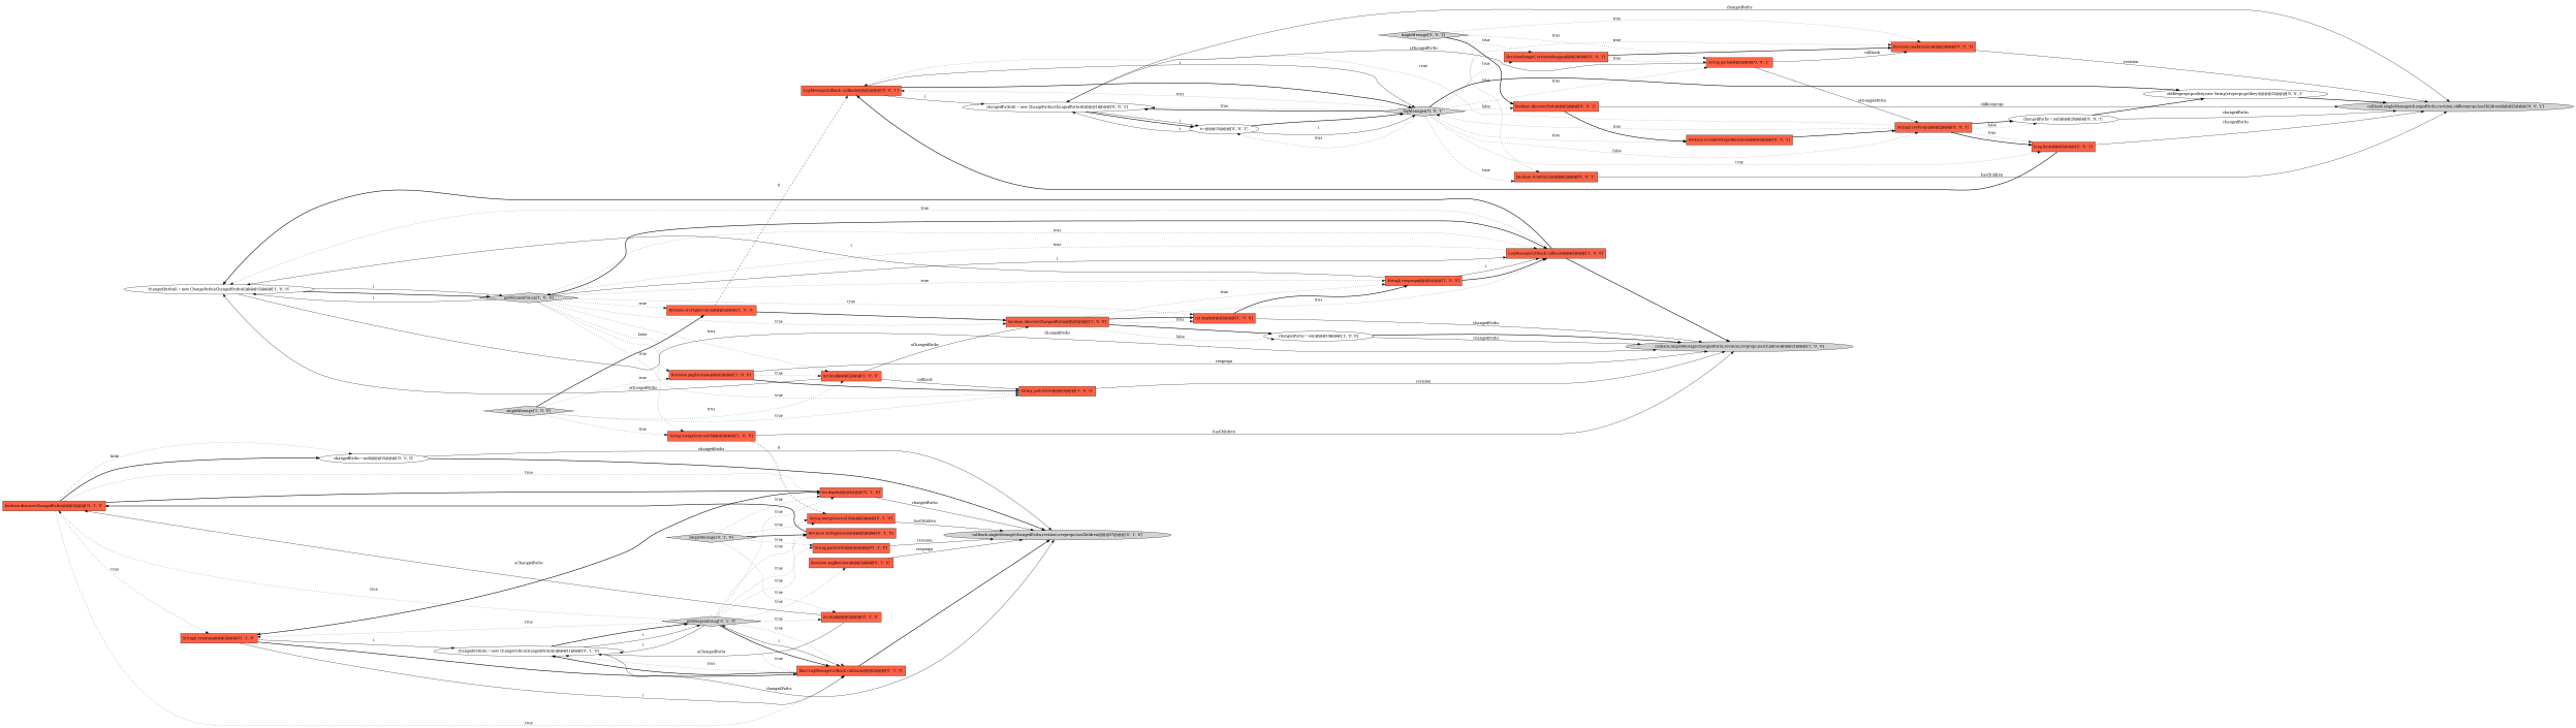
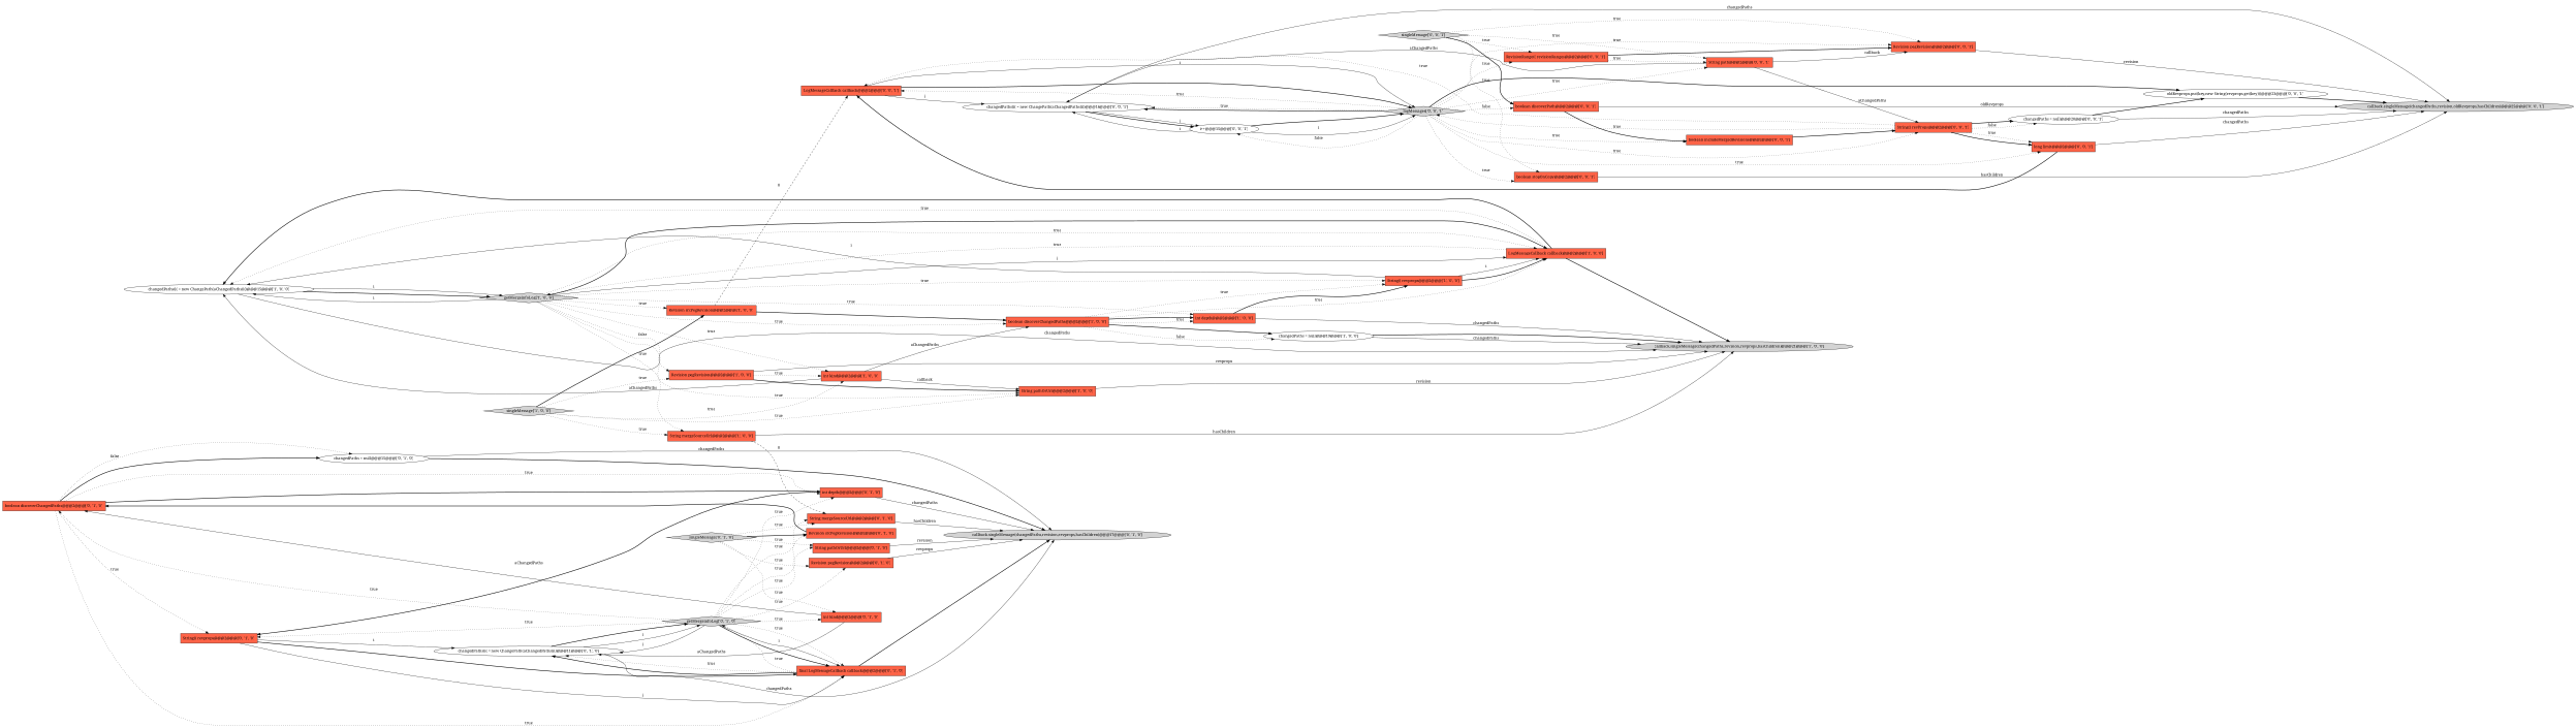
  digraph {
    fontname="Noto Serif"
    rankdir=LR
    node [fillcolor=tomato fontname="Noto Serif" shape=box style=filled]
    edge [fontname="Noto Serif" style=dotted]
    n1 [fillcolor=white label="changedPaths(i( = new ChangePath(aChangedPaths(i()@@@15@@@['1', '0', '0']" shape=ellipse]
    n2 [fillcolor=lightgray label="callback.singleMessage(changedPaths,revision,revprops,hasChildren)@@@21@@@['1', '0', '0']" shape=ellipse]
    n3 [fillcolor=lightgray label="getMergeinfoLog['1', '0', '0']" shape=diamond]
    n4 [label="int depth@@@2@@@['1', '0', '0']"]
    n5 [label="String(( revprops@@@2@@@['1', '0', '0']"]
    n6 [label="String mergeSourceUrl@@@2@@@['1', '0', '0']"]
    n7 [label="int kind@@@2@@@['1', '0', '0']"]
    n8 [label="boolean discoverChangedPaths@@@2@@@['1', '0', '0']"]
    n9 [label="String pathOrUrl@@@2@@@['1', '0', '0']"]
    n10 [label="Revision srcPegRevision@@@2@@@['1', '0', '0']"]
    n11 [label="Revision pegRevision@@@2@@@['1', '0', '0']"]
    n12 [label="LogMessageCallback callback@@@2@@@['1', '0', '0']"]
    n13 [fillcolor=white label="changedPaths = null@@@15@@@['0', '1', '0']" shape=ellipse]
    n14 [fillcolor=lightgray label="callback.singleMessage(changedPaths,revision,revprops,hasChildren)@@@17@@@['0', '1', '0']" shape=ellipse]
    n15 [fillcolor=white label="changedPaths(i( = new ChangePath(aChangedPaths(i()@@@11@@@['0', '1', '0']" shape=ellipse]
    n16 [fillcolor=lightgray label="getMergeinfoLog['0', '1', '0']" shape=diamond]
    n17 [label="String pathOrUrl@@@2@@@['0', '1', '0']"]
    n18 [label="Revision srcPegRevision@@@2@@@['0', '1', '0']"]
    n19 [label="String mergeSourceUrl@@@2@@@['0', '1', '0']"]
    n20 [label="Revision pegRevision@@@2@@@['0', '1', '0']"]
    n21 [label="int kind@@@2@@@['0', '1', '0']"]
    n22 [label="String(( revprops@@@2@@@['0', '1', '0']"]
    n23 [label="final LogMessageCallback callback@@@2@@@['0', '1', '0']"]
    n24 [label="int depth@@@2@@@['0', '1', '0']"]
    n25 [label="boolean discoverChangedPaths@@@2@@@['0', '1', '0']"]
    n26 [fillcolor=white label="changedPaths(i( = new ChangePath(aChangedPaths(i()@@@16@@@['0', '0', '1']" shape=ellipse]
    n27 [fillcolor=lightgray label="callback.singleMessage(changedPaths,revision,oldRevprops,hasChildren)@@@25@@@['0', '0', '1']" shape=ellipse]
    n28 [fillcolor=white label="i++@@@15@@@['0', '0', '1']" shape=ellipse]
    n29 [fillcolor=lightgray label="logMessages['0', '0', '1']" shape=diamond]
    n30 [label="LogMessageCallback callback@@@2@@@['0', '0', '1']"]
    n31 [label="Revision pegRevision@@@2@@@['0', '0', '1']"]
    n32 [label="boolean stopOnCopy@@@2@@@['0', '0', '1']"]
    n33 [label="boolean includeMergedRevisions@@@2@@@['0', '0', '1']"]
    n34 [label="String(( revProps@@@2@@@['0', '0', '1']"]
    n35 [fillcolor=white label="changedPaths = null@@@20@@@['0', '0', '1']" shape=ellipse]
    n36 [label="long limit@@@2@@@['0', '0', '1']"]
    n37 [fillcolor=white label="changedPaths = null@@@19@@@['1', '0', '0']" shape=ellipse]
    n38 [label="boolean discoverPath@@@2@@@['0', '0', '1']"]
    n39 [fillcolor=white label="oldRevprops.put(key,new String(revprops.get(key)))@@@23@@@['0', '0', '1']" shape=ellipse]
    n40 [label="String path@@@2@@@['0', '0', '1']"]
    n41 [label="RevisionRange(( revisionRanges@@@2@@@['0', '0', '1']"]
    n42 [fillcolor=lightgray label="singleMessage['1', '0', '0']" shape=diamond]
    n43 [fillcolor=lightgray label="singleMessage['0', '0', '1']" shape=diamond]
    n44 [fillcolor=lightgray label="singleMessage['0', '1', '0']" shape=diamond]
    n1 -> n2 [label=changedPaths style=solid]
    n1 -> n3 [label=i style=solid]
    n1 -> n3 [style=bold]
    n3 -> n1 [label=i style=solid]
    n3 -> n4 [label=true]
    n3 -> n5 [label=true]
    n3 -> n6 [label=true]
    n3 -> n7 [label=true]
    n3 -> n8 [label=true]
    n3 -> n9 [label=true]
    n3 -> n10 [label=true]
    n3 -> n11 [label=false]
    n3 -> n12 [style=bold]
    n3 -> n12 [label=true]
    n3 -> n12 [label=i style=solid]
    n4 -> n2 [label=changedPaths style=solid]
    n4 -> n5 [style=bold]
    n5 -> n1 [label=i style=solid]
    n5 -> n12 [style=bold]
    n5 -> n12 [label=i style=solid]
    n6 -> n2 [label=hasChildren style=solid]
    n6 -> n19 [label=0 style=dashed]
    n7 -> n1 [label=aChangedPaths style=solid]
    n7 -> n8 [label=aChangedPaths style=solid]
    n7 -> n9 [label=callback style=solid]
    n8 -> n4 [label=true]
    n8 -> n4 [style=bold]
    n8 -> n5 [label=true]
    n8 -> n12 [label=true]
    n8 -> n37 [label=false]
    n8 -> n37 [style=bold]
    n9 -> n2 [label=revision style=solid]
    n10 -> n8 [style=bold]
    n10 -> n30 [label=0 style=dashed]
    n11 -> n2 [label=revprops style=solid]
    n11 -> n7 [label=true]
    n11 -> n9 [style=bold]
    n12 -> n1 [style=bold]
    n12 -> n1 [label=true]
    n12 -> n2 [style=bold]
    n12 -> n3 [label=true]
    n13 -> n14 [label=changedPaths style=solid]
    n13 -> n14 [style=bold]
    n15 -> n14 [label=changedPaths style=solid]
    n15 -> n16 [style=bold]
    n15 -> n16 [label=i style=solid]
    n16 -> n15 [label=i style=solid]
    n16 -> n17 [label=true]
    n16 -> n18 [label=true]
    n16 -> n19 [label=true]
    n16 -> n20 [label=true]
    n16 -> n21 [label=true]
    n16 -> n22 [label=true]
    n16 -> n23 [label=true]
    n16 -> n23 [label=i style=solid]
    n16 -> n23 [style=bold]
    n16 -> n24 [label=true]
    n16 -> n25 [label=true]
    n17 -> n14 [label=revision style=solid]
    n18 -> n25 [style=bold]
    n19 -> n14 [label=hasChildren style=solid]
    n20 -> n14 [label=revprops style=solid]
    n21 -> n15 [label=aChangedPaths style=solid]
    n21 -> n25 [label=aChangedPaths style=solid]
    n22 -> n15 [label=i style=solid]
    n22 -> n23 [style=bold]
    n22 -> n23 [label=i style=solid]
    n23 -> n14 [style=bold]
    n23 -> n15 [label=true]
    n23 -> n15 [style=bold]
    n23 -> n16 [label=true]
    n24 -> n14 [label=changedPaths style=solid]
    n24 -> n22 [style=bold]
    n25 -> n13 [label=false]
    n25 -> n13 [style=bold]
    n25 -> n22 [label=true]
    n25 -> n23 [label=true]
    n25 -> n24 [label=true]
    n25 -> n24 [style=bold]
    n26 -> n27 [label=changedPaths style=solid]
    n26 -> n28 [label=i style=solid]
    n26 -> n28 [style=bold]
    n28 -> n26 [label=i style=solid]
    n28 -> n29 [style=bold]
    n28 -> n29 [label=i style=solid]
    n29 -> n26 [label=true]
    n29 -> n26 [style=bold]
-   n29 -> n28 [label=true]
+   n29 -> n28 [label=false]
    n29 -> n30 [label=true]
    n29 -> n31 [label=true]
    n29 -> n32 [label=true]
    n29 -> n33 [label=true]
-   n29 -> n34 [label=false]
+   n29 -> n34 [label=true]
    n29 -> n36 [label=true]
    n29 -> n38 [label=false]
    n29 -> n39 [style=bold]
    n29 -> n40 [label=true]
    n29 -> n41 [label=true]
    n30 -> n26 [label=i style=solid]
    n30 -> n29 [label=i style=solid]
    n30 -> n29 [style=bold]
    n31 -> n27 [label=revision style=solid]
    n32 -> n27 [label=hasChildren style=solid]
    n33 -> n34 [style=bold]
    n34 -> n29 [label=true]
    n34 -> n30 [label=true]
    n34 -> n35 [label=false]
    n34 -> n35 [style=bold]
    n34 -> n36 [label=true]
    n34 -> n36 [style=bold]
    n35 -> n27 [label=changedPaths style=solid]
    n35 -> n39 [style=bold]
    n36 -> n27 [label=changedPaths style=solid]
    n36 -> n30 [style=bold]
    n37 -> n2 [label=changedPaths style=solid]
    n37 -> n2 [style=bold]
    n38 -> n27 [label=oldRevprops style=solid]
    n38 -> n33 [style=bold]
    n39 -> n27 [style=bold]
    n40 -> n26 [label=aChangedPaths style=solid]
    n40 -> n31 [label=callback style=solid]
    n40 -> n34 [label=aChangedPaths style=solid]
    n41 -> n31 [style=bold]
    n41 -> n40 [label=true]
    n42 -> n6 [label=true]
    n42 -> n7 [label=true]
    n42 -> n9 [label=true]
    n42 -> n10 [style=bold]
    n42 -> n11 [label=true]
    n43 -> n31 [label=true]
    n43 -> n32 [label=true]
    n43 -> n38 [style=bold]
    n43 -> n40 [label=true]
    n43 -> n41 [label=true]
    n44 -> n17 [label=true]
    n44 -> n18 [style=bold]
    n44 -> n19 [label=true]
-   n44 -> n24 [label=true]
+   n44 -> n20 [label=true]
    n44 -> n21 [label=true]
  }
